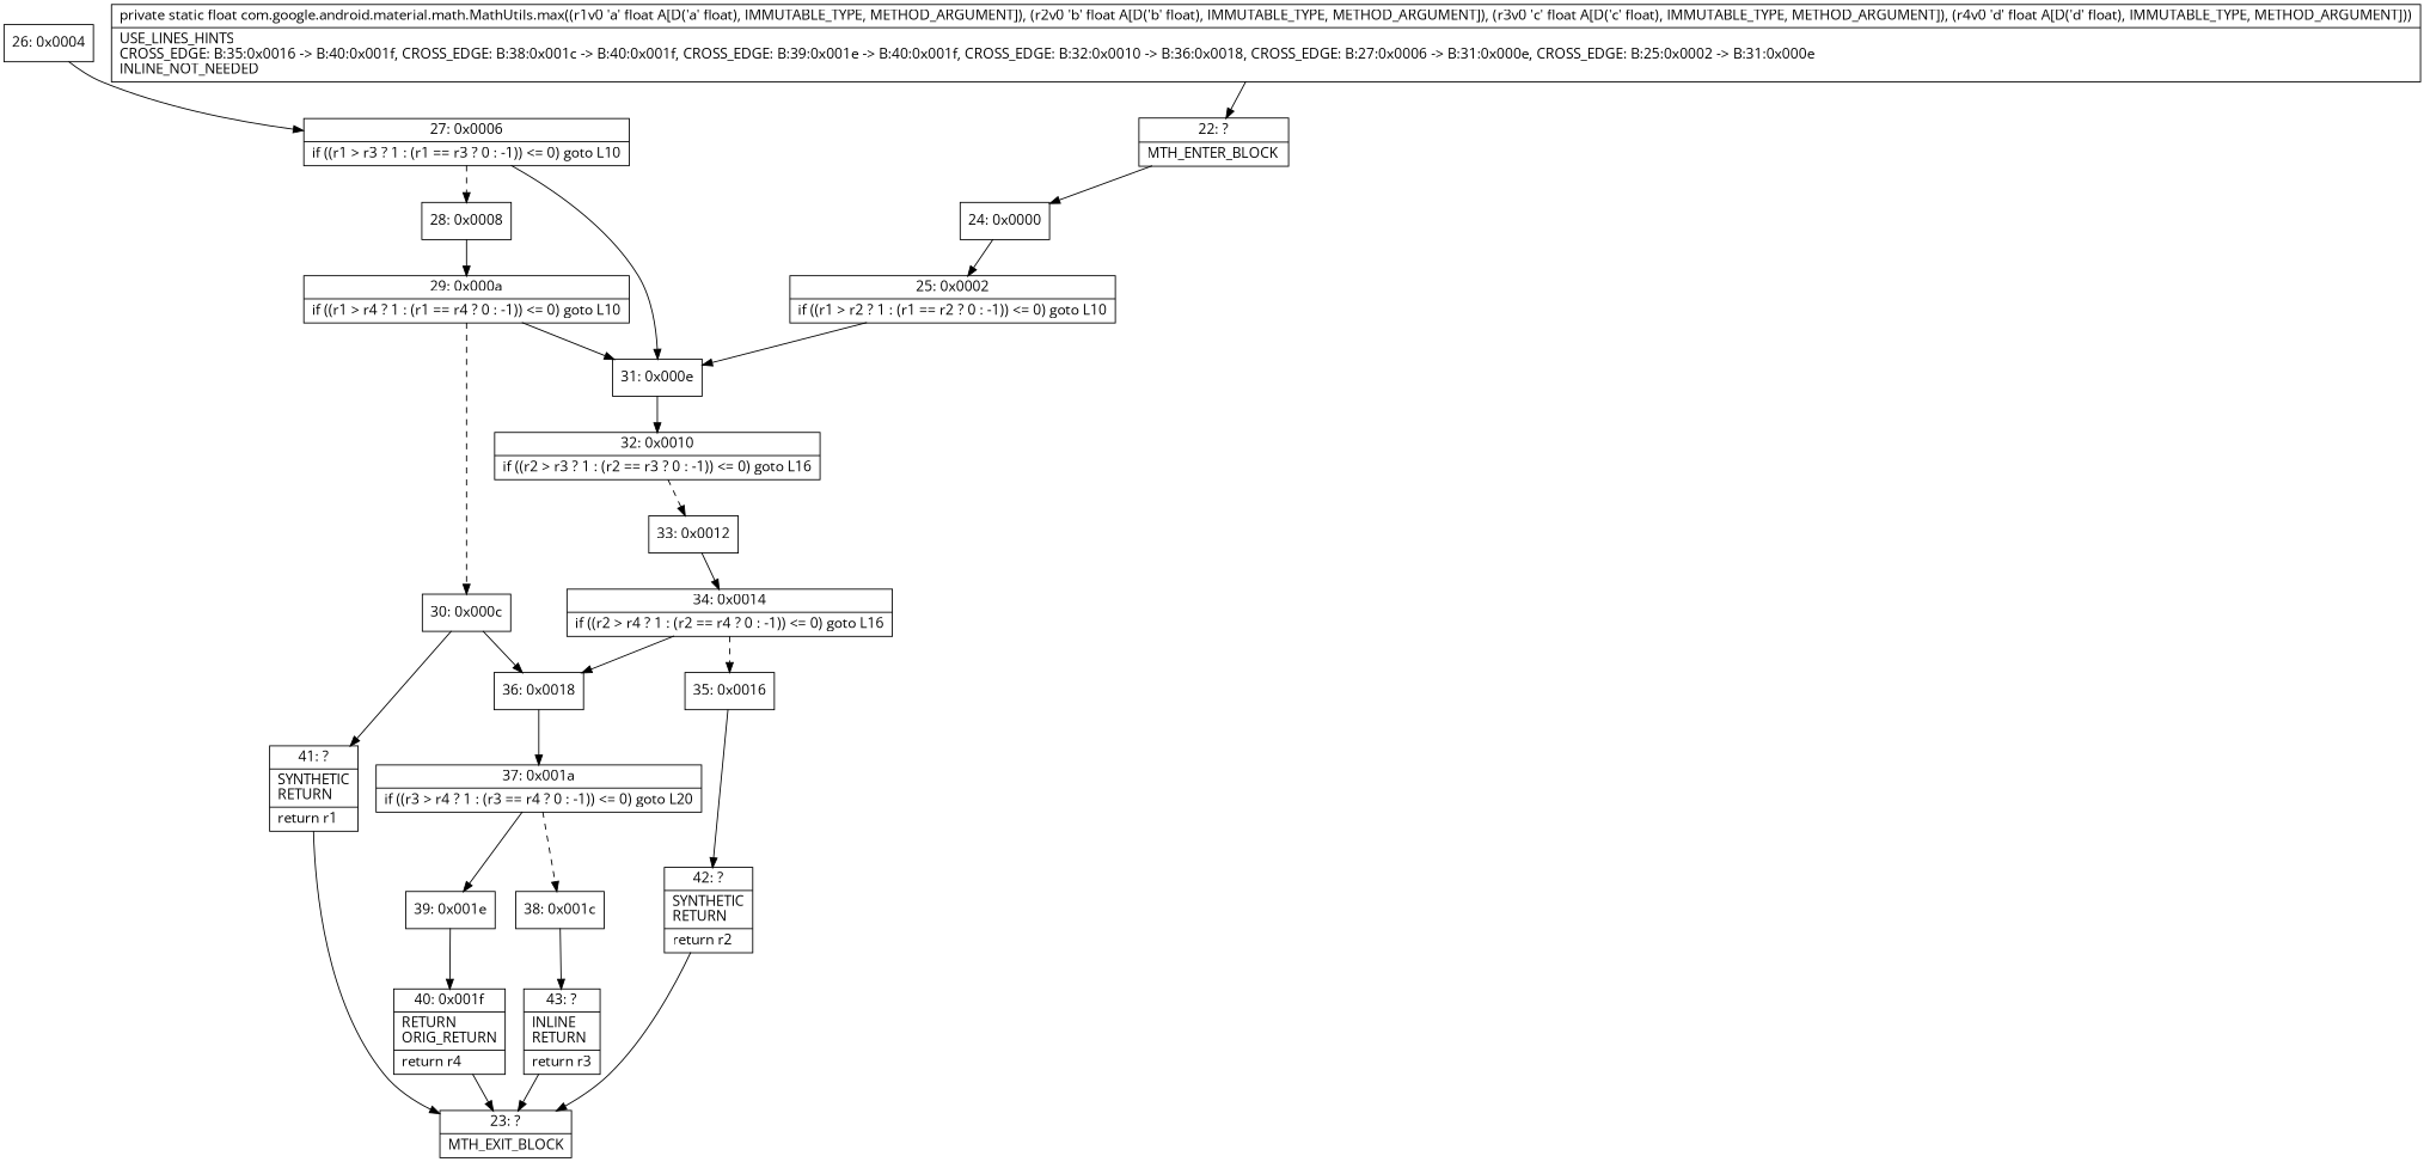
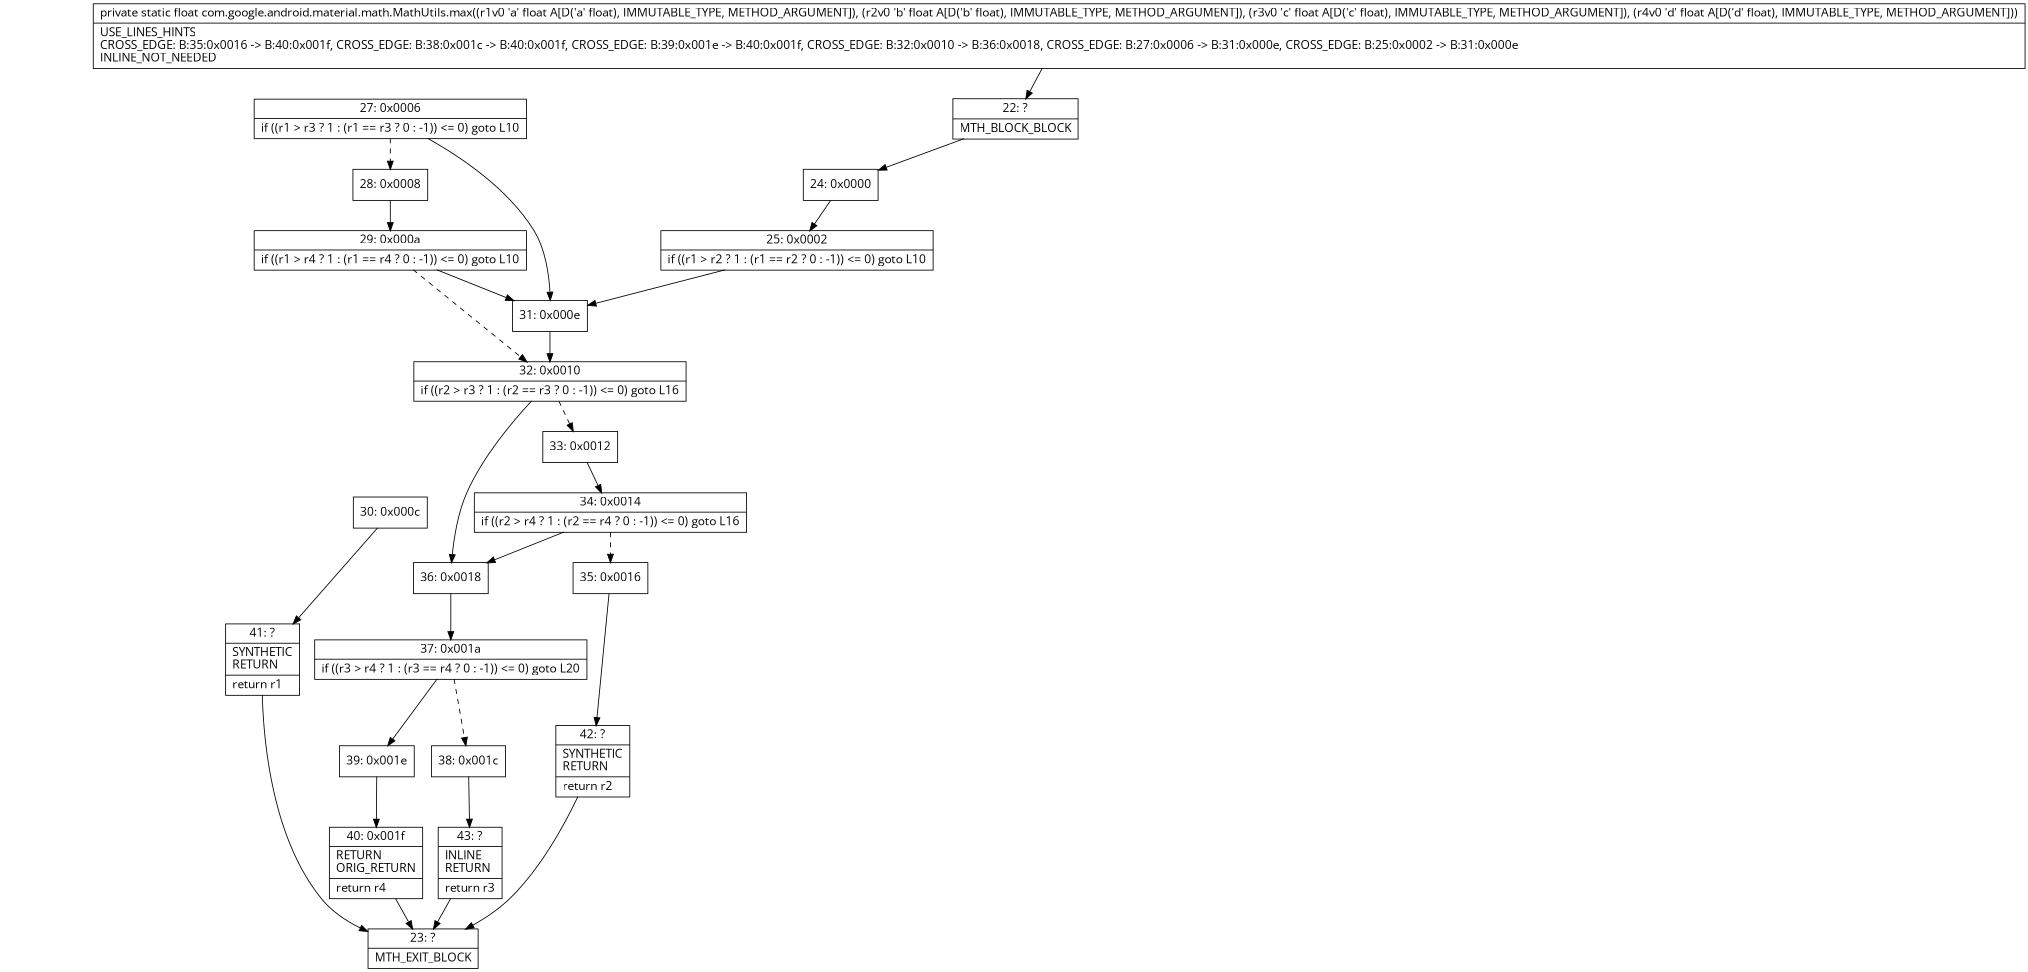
  digraph {
    fontname="Open Sans"
    node [fontname="Open Sans" shape=record]
    edge [fontname="Open Sans"]
-   n1 [label="{22\:\ ?|MTH_ENTER_BLOCK\l}"]
+   n1 [label="{22\:\ ?|MTH_BLOCK_BLOCK\l}"]
    n2 [label="{24\:\ 0x0000}"]
    n3 [label="{25\:\ 0x0002|if ((r1 \> r2 ? 1 : (r1 == r2 ? 0 : \-1)) \<= 0) goto L10\l}"]
    n4 [label="{31\:\ 0x000e}"]
-   n5 [label="{26\:\ 0x0004}"]
    n6 [label="{27\:\ 0x0006|if ((r1 \> r3 ? 1 : (r1 == r3 ? 0 : \-1)) \<= 0) goto L10\l}"]
    n7 [label="{32\:\ 0x0010|if ((r2 \> r3 ? 1 : (r2 == r3 ? 0 : \-1)) \<= 0) goto L16\l}"]
    n8 [label="{28\:\ 0x0008}"]
    n9 [label="{29\:\ 0x000a|if ((r1 \> r4 ? 1 : (r1 == r4 ? 0 : \-1)) \<= 0) goto L10\l}"]
    n10 [label="{30\:\ 0x000c}"]
    n11 [label="{41\:\ ?|SYNTHETIC\lRETURN\l|return r1\l}"]
    n12 [label="{23\:\ ?|MTH_EXIT_BLOCK\l}"]
    n13 [label="{33\:\ 0x0012}"]
    n14 [label="{36\:\ 0x0018}"]
    n15 [label="{34\:\ 0x0014|if ((r2 \> r4 ? 1 : (r2 == r4 ? 0 : \-1)) \<= 0) goto L16\l}"]
    n16 [label="{37\:\ 0x001a|if ((r3 \> r4 ? 1 : (r3 == r4 ? 0 : \-1)) \<= 0) goto L20\l}"]
    n17 [label="{35\:\ 0x0016}"]
    n18 [label="{42\:\ ?|SYNTHETIC\lRETURN\l|return r2\l}"]
    n19 [label="{38\:\ 0x001c}"]
    n20 [label="{39\:\ 0x001e}"]
    n21 [label="{43\:\ ?|INLINE\lRETURN\l|return r3\l}"]
    n22 [label="{40\:\ 0x001f|RETURN\lORIG_RETURN\l|return r4\l}"]
    n23 [label="{private static float com.google.android.material.math.MathUtils.max((r1v0 'a' float A[D('a' float), IMMUTABLE_TYPE, METHOD_ARGUMENT]), (r2v0 'b' float A[D('b' float), IMMUTABLE_TYPE, METHOD_ARGUMENT]), (r3v0 'c' float A[D('c' float), IMMUTABLE_TYPE, METHOD_ARGUMENT]), (r4v0 'd' float A[D('d' float), IMMUTABLE_TYPE, METHOD_ARGUMENT]))  | USE_LINES_HINTS\lCROSS_EDGE: B:35:0x0016 \-\> B:40:0x001f, CROSS_EDGE: B:38:0x001c \-\> B:40:0x001f, CROSS_EDGE: B:39:0x001e \-\> B:40:0x001f, CROSS_EDGE: B:32:0x0010 \-\> B:36:0x0018, CROSS_EDGE: B:27:0x0006 \-\> B:31:0x000e, CROSS_EDGE: B:25:0x0002 \-\> B:31:0x000e\lINLINE_NOT_NEEDED\l}"]
    n1 -> n2
    n2 -> n3
    n3 -> n4
    n4 -> n7
-   n5 -> n6
    n6 -> n4
    n6 -> n8 [style=dashed]
    n7 -> n13 [style=dashed]
-   n10 -> n14
+   n7 -> n14
    n8 -> n9
    n9 -> n4
-   n9 -> n10 [style=dashed]
+   n9 -> n7 [style=dashed]
    n10 -> n11
    n11 -> n12
    n13 -> n15
    n14 -> n16
    n15 -> n14
    n15 -> n17 [style=dashed]
    n16 -> n19 [style=dashed]
    n16 -> n20
    n17 -> n18
    n18 -> n12
    n19 -> n21
    n20 -> n22
    n21 -> n12
    n22 -> n12
    n23 -> n1
  }
